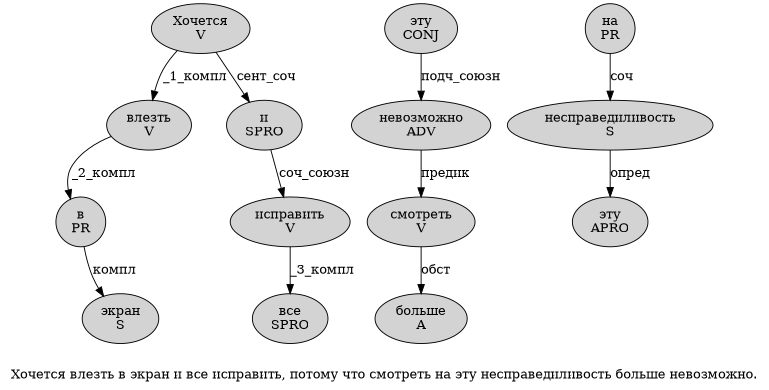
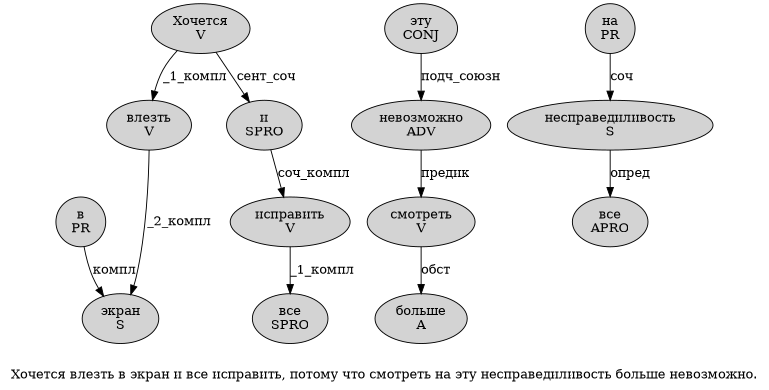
  digraph {
    label="Хочется влезть в экран и все исправить, потому что смотреть на эту несправедиливость больше невозможно."
    node [fillcolor=lightgray penwidth=1 shape=ellipse style=filled]
    n1 [label="Хочется\nV"]
    n2 [label="влезть\nV"]
    n3 [label="и\nSPRO"]
    n4 [label="в\nPR"]
    n5 [label="исправить\nV"]
    n6 [label="экран\nS"]
    n7 [label="все\nSPRO"]
    n8 [label="эту\nCONJ"]
    n9 [label="невозможно\nADV"]
    n10 [label="смотреть\nV"]
    n11 [label="больше\nA"]
    n12 [label="на\nPR"]
    n13 [label="несправедиливость\nS"]
-   n14 [label="эту\nAPRO"]
+   n14 [label="все\nAPRO"]
    n1 -> n2 [label="_1_компл"]
    n1 -> n3 [label="сент_соч"]
-   n2 -> n4 [label="_2_компл"]
-   n3 -> n5 [label="соч_союзн"]
+   n2 -> n6 [label="_2_компл"]
+   n3 -> n5 [label="соч_компл"]
    n4 -> n6 [label="компл"]
-   n5 -> n7 [label="_3_компл"]
+   n5 -> n7 [label="_1_компл"]
    n8 -> n9 [label="подч_союзн"]
    n9 -> n10 [label="предик"]
    n10 -> n11 [label="обст"]
    n12 -> n13 [label="соч"]
    n13 -> n14 [label="опред"]
  }
